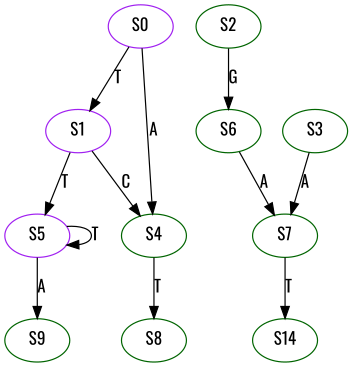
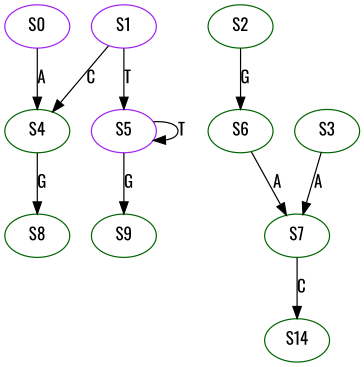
  strict digraph {
    fontname=Oswald
    node [color=darkgreen fontname=Oswald]
    edge [fontname=Oswald]
    S0 [color=purple]
    S1 [color=purple]
    S4
    S5 [color=purple]
    S2
    S6
    S3
    S7
    S8
    S9
    n11 [label=S14]
-   S0 -> S1 [label=T]
    S0 -> S4 [label=A]
    S1 -> S4 [label=C]
    S1 -> S5 [label=T]
-   S4 -> S8 [label=T]
+   S4 -> S8 [label=G]
    S5 -> S5 [label=T]
-   S5 -> S9 [label=A]
+   S5 -> S9 [label=G]
    S2 -> S6 [label=G]
    S6 -> S7 [label=A]
    S3 -> S7 [label=A]
-   S7 -> n11 [label=T]
+   S7 -> n11 [label=C]
  }
